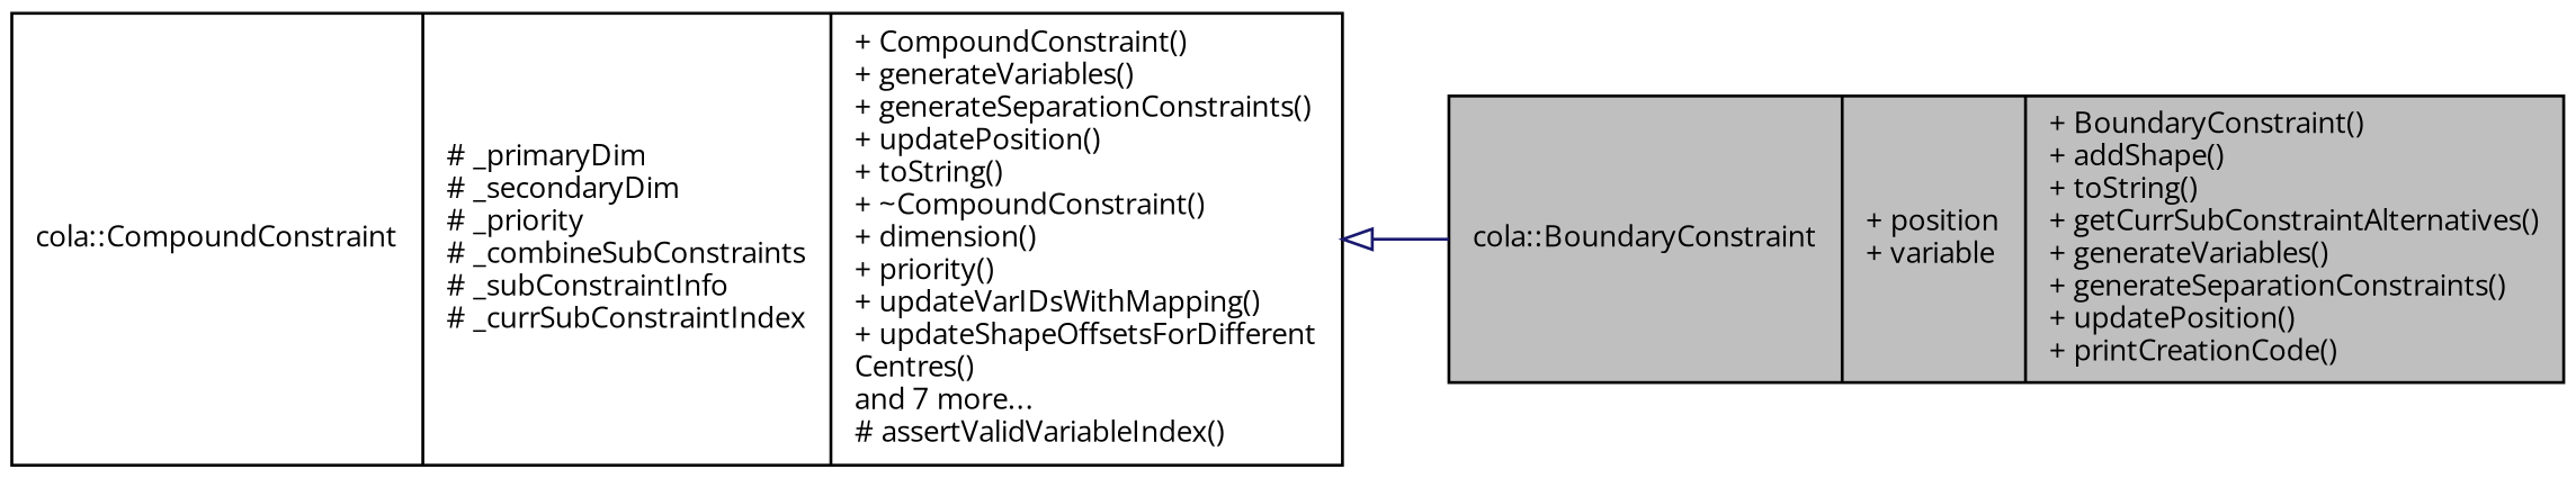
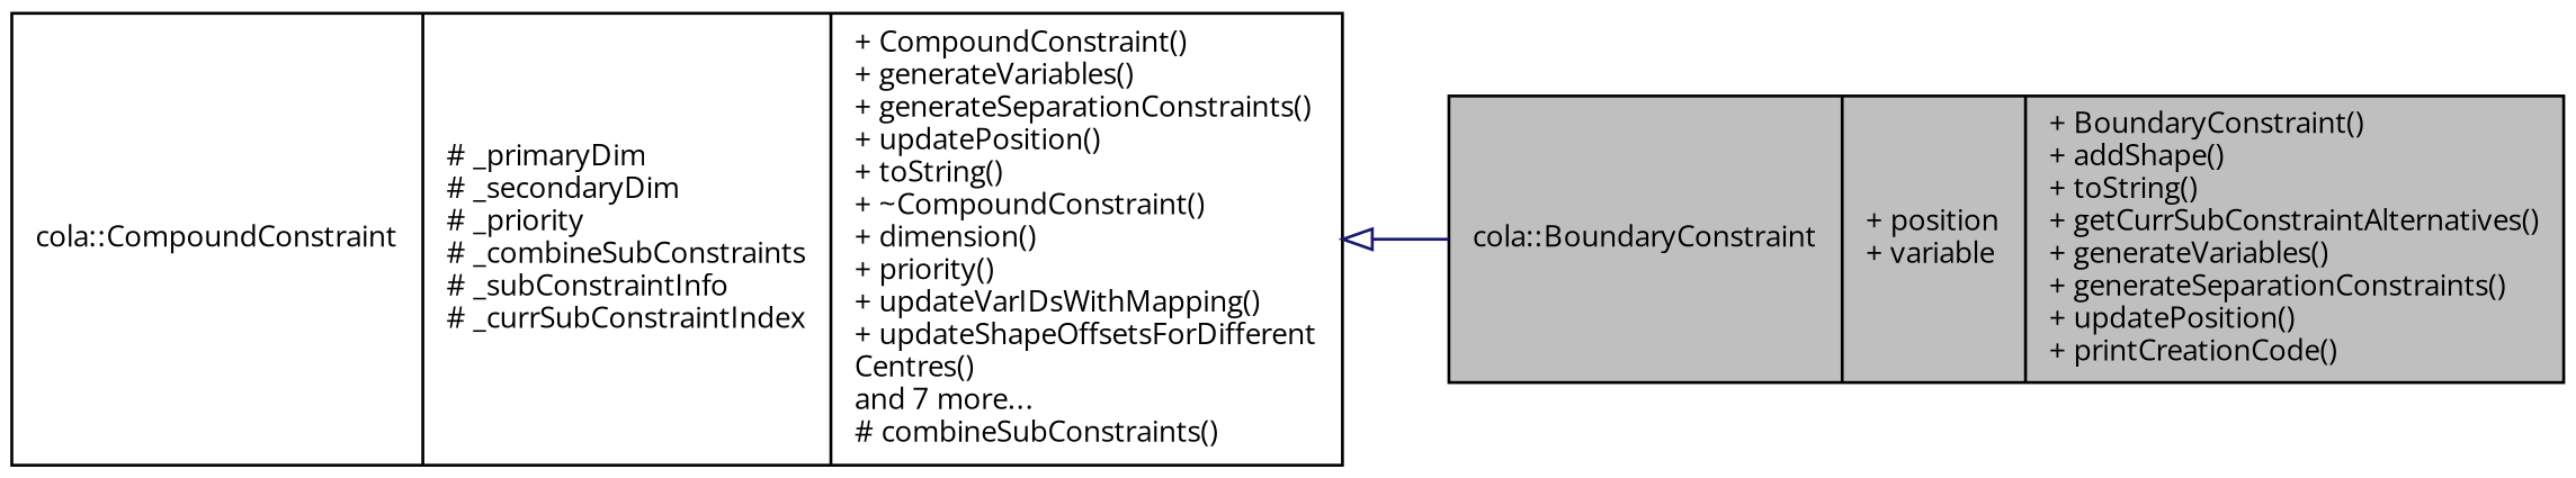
  digraph {
    rankdir=LR
    fontname="Open Sans"
    node [color=black fontname="Open Sans" fontsize=10 shape=record style=filled]
    n1 [fillcolor=grey75 fontcolor=black height=0.2 label="{cola::BoundaryConstraint\n|+ position\l+ variable\l|+ BoundaryConstraint()\l+ addShape()\l+ toString()\l+ getCurrSubConstraintAlternatives()\l+ generateVariables()\l+ generateSeparationConstraints()\l+ updatePosition()\l+ printCreationCode()\l}" width=0.4]
-   n2 [fillcolor=white height=0.2 label="{cola::CompoundConstraint\n|# _primaryDim\l# _secondaryDim\l# _priority\l# _combineSubConstraints\l# _subConstraintInfo\l# _currSubConstraintIndex\l|+ CompoundConstraint()\l+ generateVariables()\l+ generateSeparationConstraints()\l+ updatePosition()\l+ toString()\l+ ~CompoundConstraint()\l+ dimension()\l+ priority()\l+ updateVarIDsWithMapping()\l+ updateShapeOffsetsForDifferent\lCentres()\land 7 more...\l# assertValidVariableIndex()\l}" width=0.4]
+   n2 [fillcolor=white height=0.2 label="{cola::CompoundConstraint\n|# _primaryDim\l# _secondaryDim\l# _priority\l# _combineSubConstraints\l# _subConstraintInfo\l# _currSubConstraintIndex\l|+ CompoundConstraint()\l+ generateVariables()\l+ generateSeparationConstraints()\l+ updatePosition()\l+ toString()\l+ ~CompoundConstraint()\l+ dimension()\l+ priority()\l+ updateVarIDsWithMapping()\l+ updateShapeOffsetsForDifferent\lCentres()\land 7 more...\l# combineSubConstraints()\l}" width=0.4]
    n2 -> n1 [arrowtail=onormal color=midnightblue dir=back fontname="Open Sans" fontsize=10 labelfontname=Helvetica labelfontsize=10 style=solid]
  }
